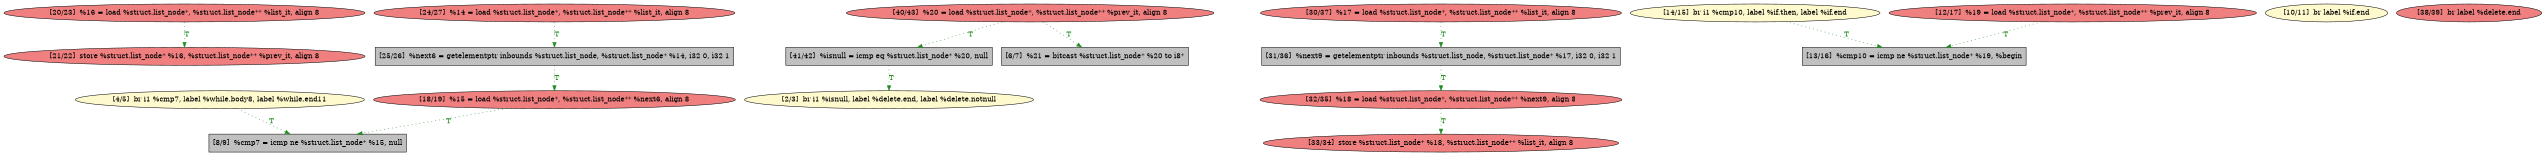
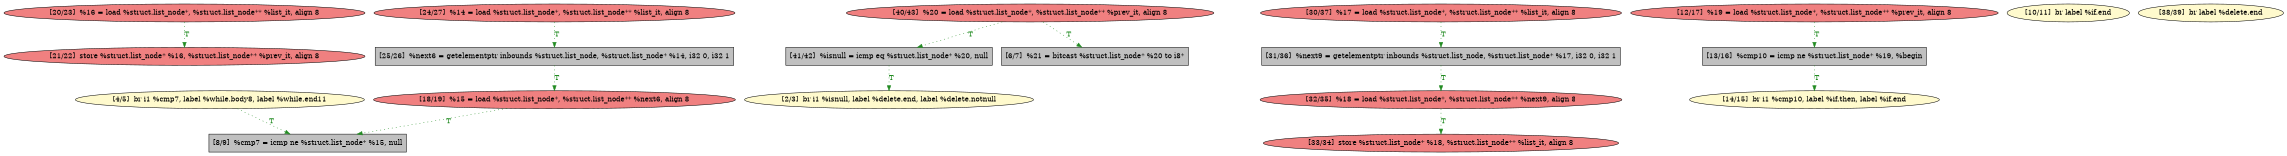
  digraph {
    node [fillcolor=lightcoral shape=ellipse style=filled]
    edge [color=forestgreen fontcolor=forestgreen style=dotted]
    n1 [label="[20/23]  %16 = load %struct.list_node*, %struct.list_node** %list_it, align 8"]
    n2 [label="[21/22]  store %struct.list_node* %16, %struct.list_node** %prev_it, align 8"]
    n3 [fillcolor=grey label="[25/26]  %next6 = getelementptr inbounds %struct.list_node, %struct.list_node* %14, i32 0, i32 1" shape=rectangle]
    n4 [label="[18/19]  %15 = load %struct.list_node*, %struct.list_node** %next6, align 8"]
    n5 [fillcolor=grey label="[8/9]  %cmp7 = icmp ne %struct.list_node* %15, null" shape=rectangle]
    n6 [fillcolor=grey label="[41/42]  %isnull = icmp eq %struct.list_node* %20, null" shape=rectangle]
    n7 [fillcolor=lemonchiffon label="[2/3]  br i1 %isnull, label %delete.end, label %delete.notnull"]
    n8 [label="[30/37]  %17 = load %struct.list_node*, %struct.list_node** %list_it, align 8"]
    n9 [fillcolor=grey label="[31/36]  %next9 = getelementptr inbounds %struct.list_node, %struct.list_node* %17, i32 0, i32 1" shape=rectangle]
    n10 [label="[32/35]  %18 = load %struct.list_node*, %struct.list_node** %next9, align 8"]
    n11 [label="[33/34]  store %struct.list_node* %18, %struct.list_node** %list_it, align 8"]
    n12 [fillcolor=lemonchiffon label="[14/15]  br i1 %cmp10, label %if.then, label %if.end"]
    n13 [label="[12/17]  %19 = load %struct.list_node*, %struct.list_node** %prev_it, align 8"]
    n14 [fillcolor=grey label="[13/16]  %cmp10 = icmp ne %struct.list_node* %19, %begin" shape=rectangle]
    n15 [fillcolor=lemonchiffon label="[10/11]  br label %if.end"]
    n16 [label="[24/27]  %14 = load %struct.list_node*, %struct.list_node** %list_it, align 8"]
    n17 [fillcolor=lemonchiffon label="[4/5]  br i1 %cmp7, label %while.body8, label %while.end11"]
-   n18 [label="[38/39]  br label %delete.end"]
+   n18 [fillcolor=lemonchiffon label="[38/39]  br label %delete.end"]
    n19 [fillcolor=grey label="[6/7]  %21 = bitcast %struct.list_node* %20 to i8*" shape=rectangle]
    n20 [label="[40/43]  %20 = load %struct.list_node*, %struct.list_node** %prev_it, align 8"]
    n1 -> n2 [label=T]
    n3 -> n4 [label=T]
    n4 -> n5 [label=T]
    n6 -> n7 [label=T]
    n8 -> n9 [label=T]
    n9 -> n10 [label=T]
    n10 -> n11 [label=T]
    n13 -> n14 [label=T]
-   n12 -> n14 [label=T]
+   n14 -> n12 [label=T]
    n16 -> n3 [label=T]
    n17 -> n5 [label=T]
    n20 -> n6 [label=T]
    n20 -> n19 [label=T]
  }
